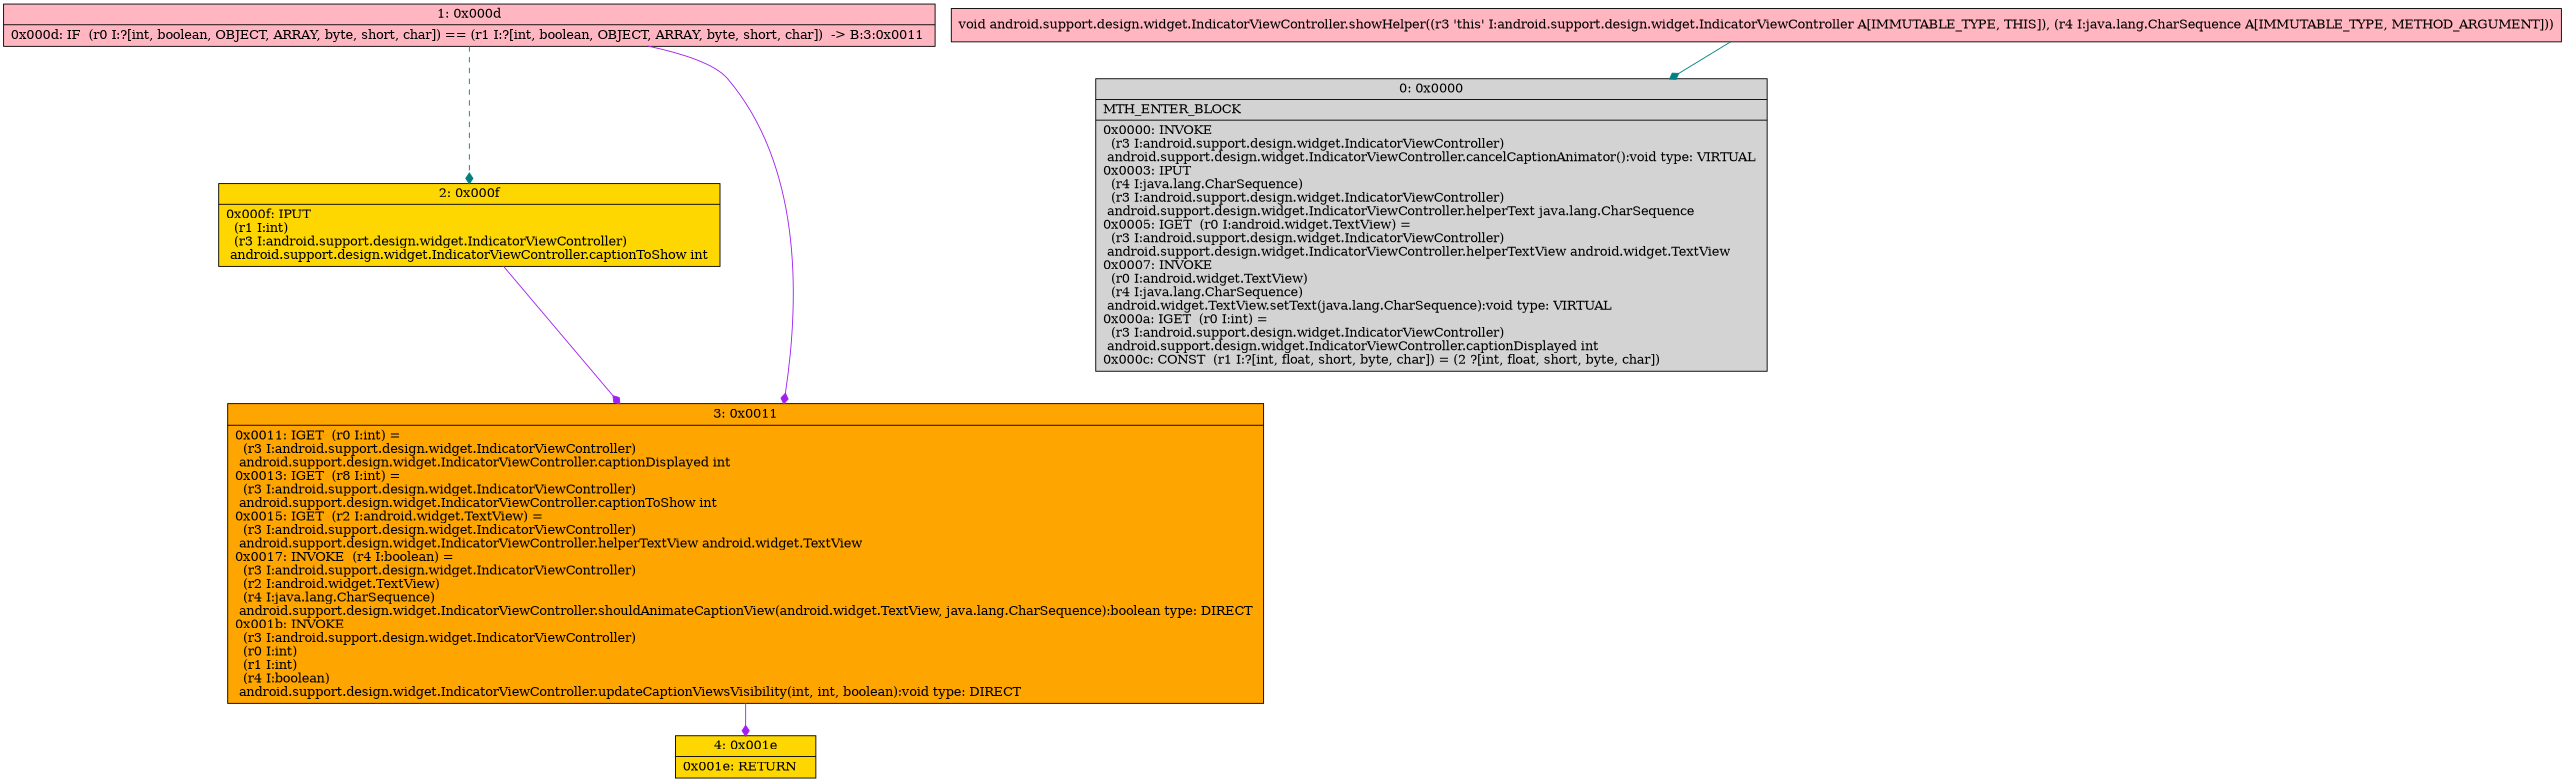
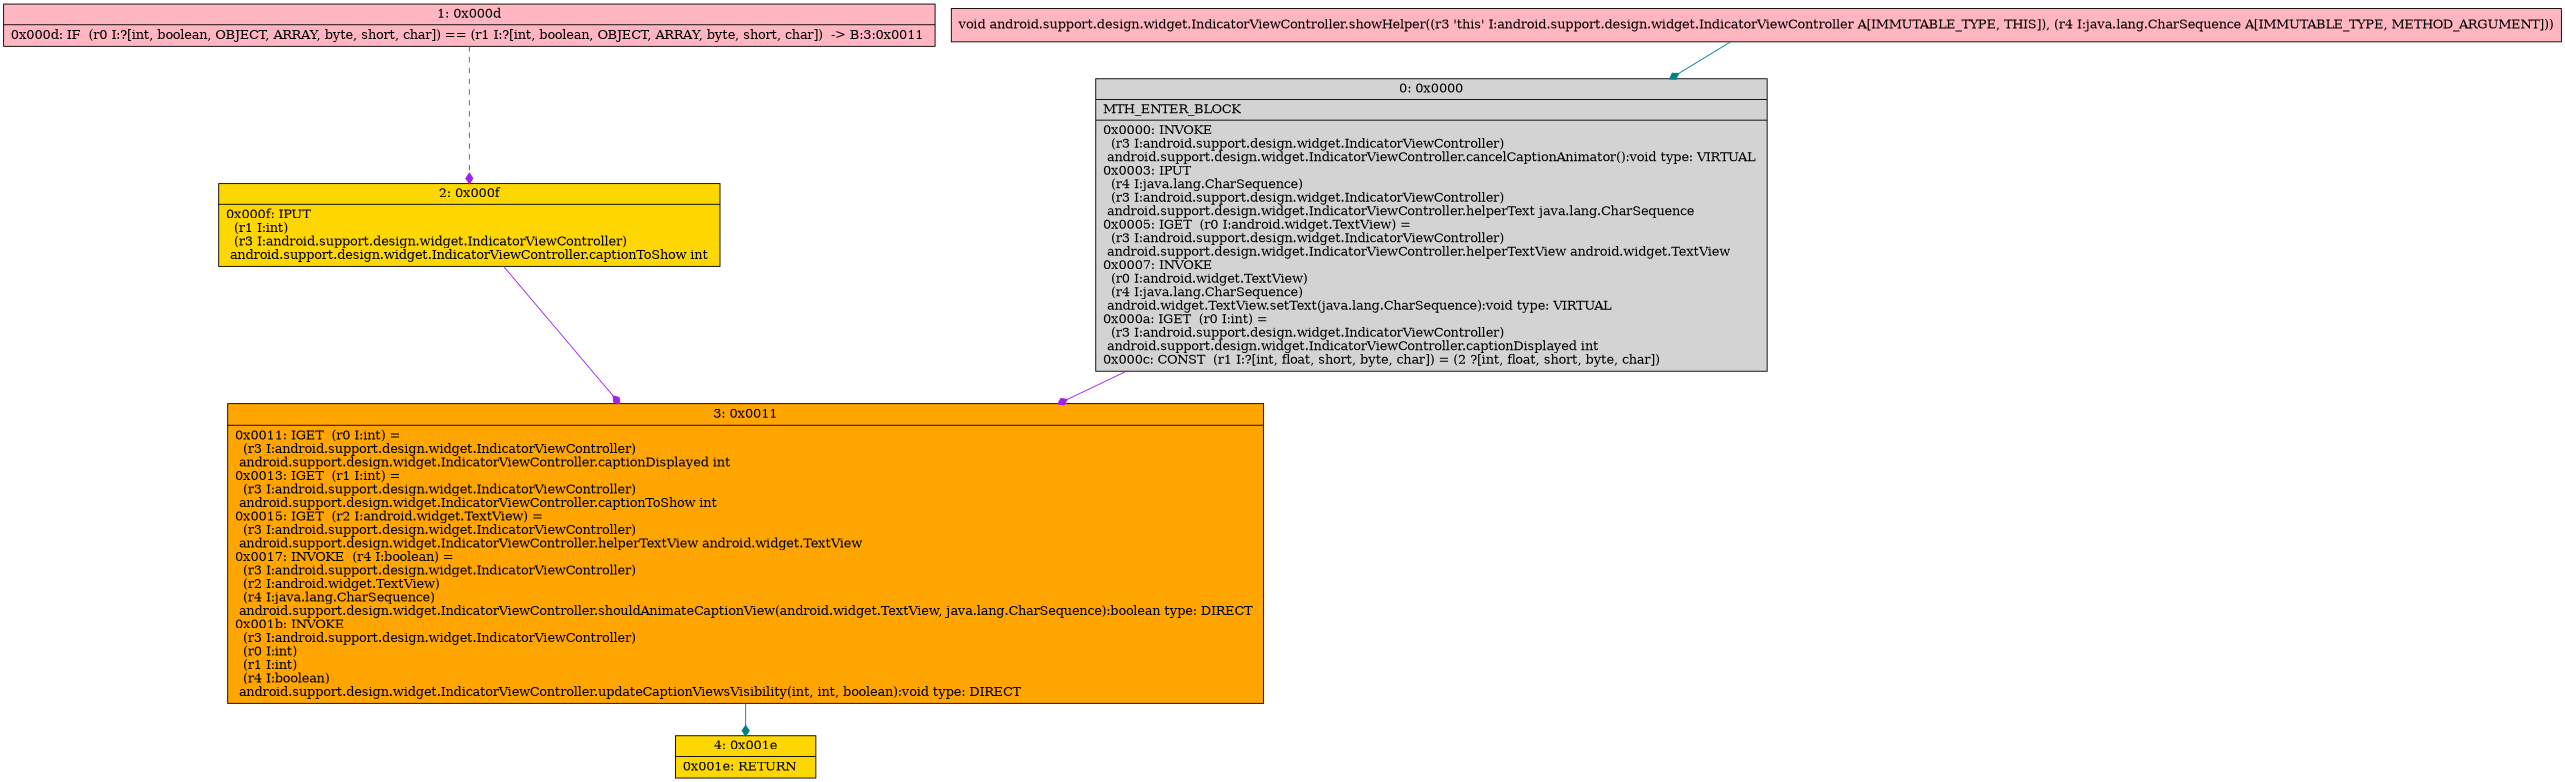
  digraph {
    node [fillcolor=lightpink shape=record style=filled]
    edge [arrowhead=diamond color=purple]
    n1 [fillcolor=lightgrey label="{0\:\ 0x0000|MTH_ENTER_BLOCK\l|0x0000: INVOKE  \l  (r3 I:android.support.design.widget.IndicatorViewController)\l android.support.design.widget.IndicatorViewController.cancelCaptionAnimator():void type: VIRTUAL \l0x0003: IPUT  \l  (r4 I:java.lang.CharSequence)\l  (r3 I:android.support.design.widget.IndicatorViewController)\l android.support.design.widget.IndicatorViewController.helperText java.lang.CharSequence \l0x0005: IGET  (r0 I:android.widget.TextView) = \l  (r3 I:android.support.design.widget.IndicatorViewController)\l android.support.design.widget.IndicatorViewController.helperTextView android.widget.TextView \l0x0007: INVOKE  \l  (r0 I:android.widget.TextView)\l  (r4 I:java.lang.CharSequence)\l android.widget.TextView.setText(java.lang.CharSequence):void type: VIRTUAL \l0x000a: IGET  (r0 I:int) = \l  (r3 I:android.support.design.widget.IndicatorViewController)\l android.support.design.widget.IndicatorViewController.captionDisplayed int \l0x000c: CONST  (r1 I:?[int, float, short, byte, char]) = (2 ?[int, float, short, byte, char]) \l}"]
    n2 [label="{1\:\ 0x000d|0x000d: IF  (r0 I:?[int, boolean, OBJECT, ARRAY, byte, short, char]) == (r1 I:?[int, boolean, OBJECT, ARRAY, byte, short, char])  \-\> B:3:0x0011 \l}"]
    n3 [fillcolor=gold label="{2\:\ 0x000f|0x000f: IPUT  \l  (r1 I:int)\l  (r3 I:android.support.design.widget.IndicatorViewController)\l android.support.design.widget.IndicatorViewController.captionToShow int \l}"]
-   n4 [fillcolor=orange label="{3\:\ 0x0011|0x0011: IGET  (r0 I:int) = \l  (r3 I:android.support.design.widget.IndicatorViewController)\l android.support.design.widget.IndicatorViewController.captionDisplayed int \l0x0013: IGET  (r8 I:int) = \l  (r3 I:android.support.design.widget.IndicatorViewController)\l android.support.design.widget.IndicatorViewController.captionToShow int \l0x0015: IGET  (r2 I:android.widget.TextView) = \l  (r3 I:android.support.design.widget.IndicatorViewController)\l android.support.design.widget.IndicatorViewController.helperTextView android.widget.TextView \l0x0017: INVOKE  (r4 I:boolean) = \l  (r3 I:android.support.design.widget.IndicatorViewController)\l  (r2 I:android.widget.TextView)\l  (r4 I:java.lang.CharSequence)\l android.support.design.widget.IndicatorViewController.shouldAnimateCaptionView(android.widget.TextView, java.lang.CharSequence):boolean type: DIRECT \l0x001b: INVOKE  \l  (r3 I:android.support.design.widget.IndicatorViewController)\l  (r0 I:int)\l  (r1 I:int)\l  (r4 I:boolean)\l android.support.design.widget.IndicatorViewController.updateCaptionViewsVisibility(int, int, boolean):void type: DIRECT \l}"]
+   n4 [fillcolor=orange label="{3\:\ 0x0011|0x0011: IGET  (r0 I:int) = \l  (r3 I:android.support.design.widget.IndicatorViewController)\l android.support.design.widget.IndicatorViewController.captionDisplayed int \l0x0013: IGET  (r1 I:int) = \l  (r3 I:android.support.design.widget.IndicatorViewController)\l android.support.design.widget.IndicatorViewController.captionToShow int \l0x0015: IGET  (r2 I:android.widget.TextView) = \l  (r3 I:android.support.design.widget.IndicatorViewController)\l android.support.design.widget.IndicatorViewController.helperTextView android.widget.TextView \l0x0017: INVOKE  (r4 I:boolean) = \l  (r3 I:android.support.design.widget.IndicatorViewController)\l  (r2 I:android.widget.TextView)\l  (r4 I:java.lang.CharSequence)\l android.support.design.widget.IndicatorViewController.shouldAnimateCaptionView(android.widget.TextView, java.lang.CharSequence):boolean type: DIRECT \l0x001b: INVOKE  \l  (r3 I:android.support.design.widget.IndicatorViewController)\l  (r0 I:int)\l  (r1 I:int)\l  (r4 I:boolean)\l android.support.design.widget.IndicatorViewController.updateCaptionViewsVisibility(int, int, boolean):void type: DIRECT \l}"]
    n5 [fillcolor=gold label="{4\:\ 0x001e|0x001e: RETURN   \l}"]
    n6 [label="{void android.support.design.widget.IndicatorViewController.showHelper((r3 'this' I:android.support.design.widget.IndicatorViewController A[IMMUTABLE_TYPE, THIS]), (r4 I:java.lang.CharSequence A[IMMUTABLE_TYPE, METHOD_ARGUMENT])) }"]
-   n2 -> n3 [color=teal style=dashed]
-   n2 -> n4
+   n2 -> n3 [style=dashed]
+   n1 -> n4
    n3 -> n4
-   n4 -> n5
+   n4 -> n5 [color=teal]
    n6 -> n1 [color=teal]
  }
